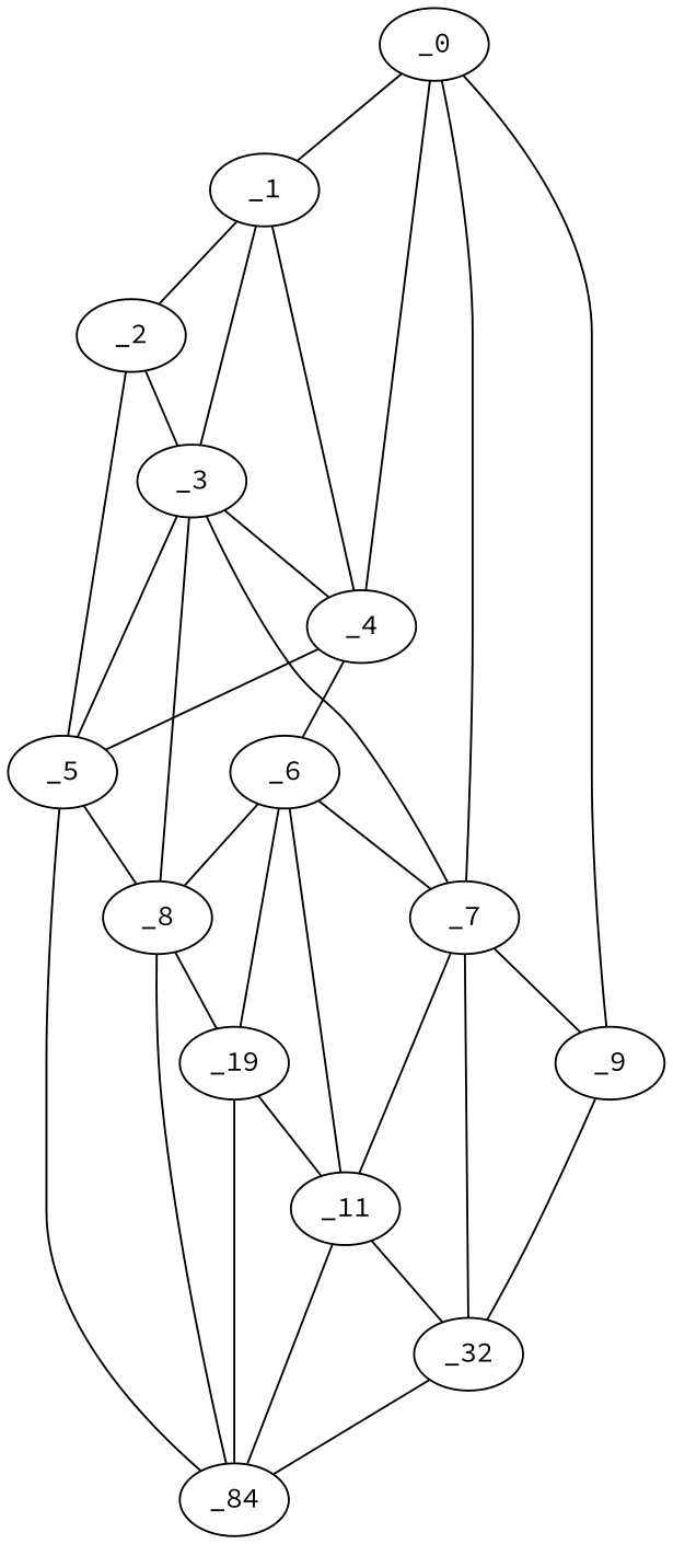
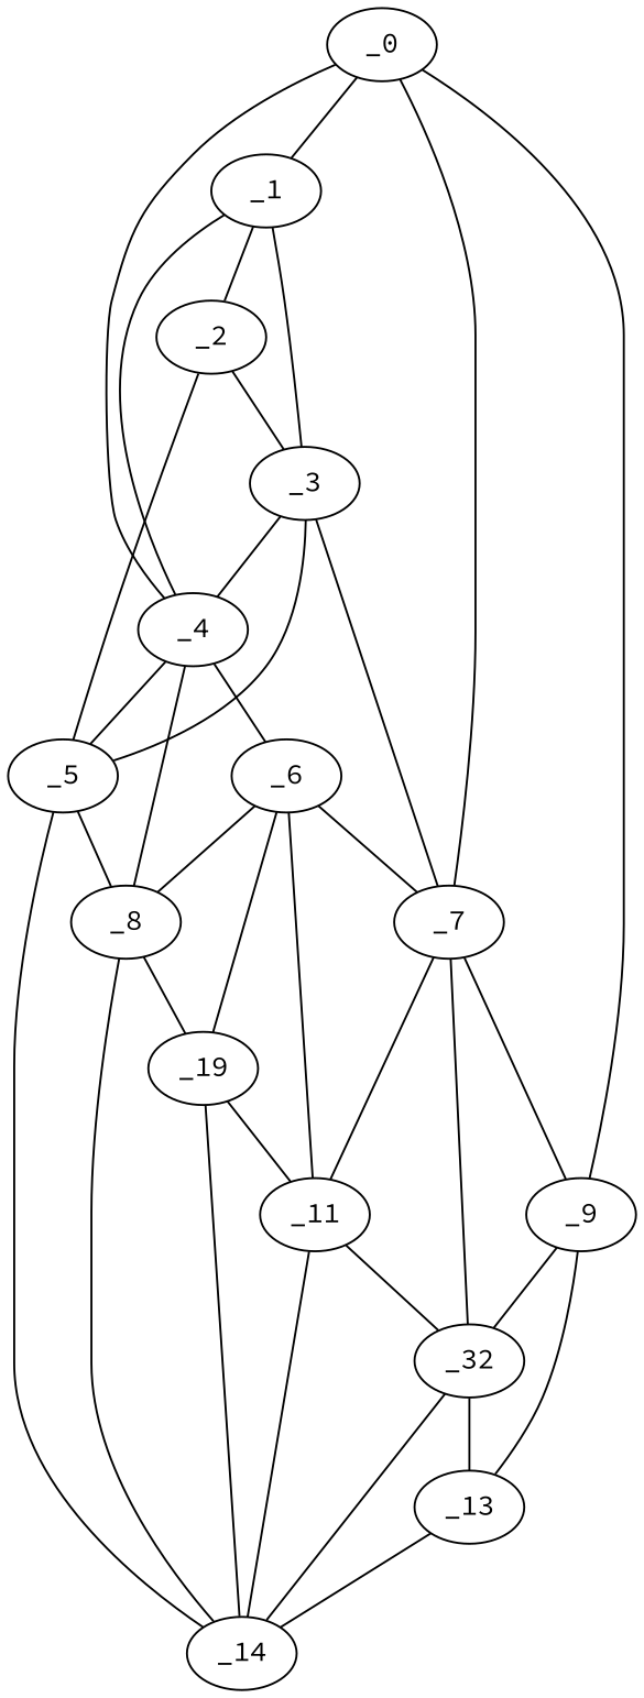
  graph {
    fontname="Source Code Pro"
    node [fontname="Source Code Pro"]
    edge [fontname="Source Code Pro" valence=2]
    _0 [x=5 y=32]
    _1 [x=37 y=87]
    _4 [x=70 y=77]
    _7 [x=101 y=40]
    _9 [x=103 y=31]
    _2 [x=49 y=96]
    _3 [x=54 y=88]
    _5 [x=87 y=98]
    _6 [x=98 y=61]
    _8 [x=102 y=78]
    _11 [x=107 y=58]
    n12 [label=_32 x=117 y=43]
-   _14 [x=126 y=55 label=_84]
+   _13 [x=125 y=33]
+   _14 [x=126 y=55]
    n15 [label=_19 x=106 y=68]
    _0 -- _1 [valence=1]
    _0 -- _4
    _0 -- _7
    _0 -- _9 [valence=1]
    _1 -- _4
    _1 -- _2 [valence=1]
    _1 -- _3 [valence=1]
    _4 -- _5
    _4 -- _6
-   _3 -- _8
+   _4 -- _8
    _7 -- _9
    _7 -- _11
    _7 -- n12
    _9 -- n12
+   _9 -- _13 [valence=1]
    _2 -- _3
    _2 -- _5 [valence=1]
    _3 -- _4 [valence=1]
    _3 -- _7
    _3 -- _5
    _5 -- _8 [valence=1]
    _5 -- _14 [valence=1]
    _6 -- _7
    _6 -- _8
    _6 -- _11
    _6 -- n15 [valence=1]
    _8 -- _14
    _8 -- n15
    _11 -- n12
    _11 -- _14
+   n12 -- _13
    n12 -- _14 [valence=1]
+   _13 -- _14 [valence=1]
    n15 -- _11 [valence=1]
    n15 -- _14
  }
